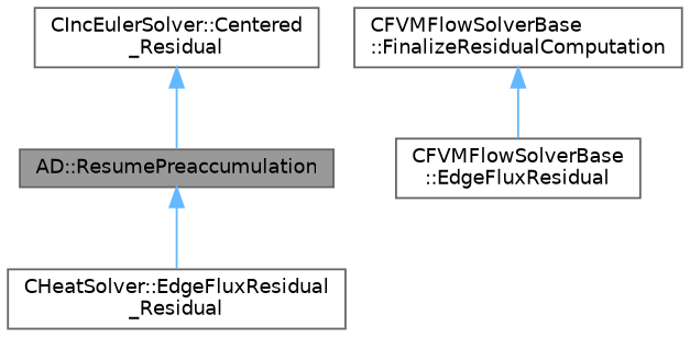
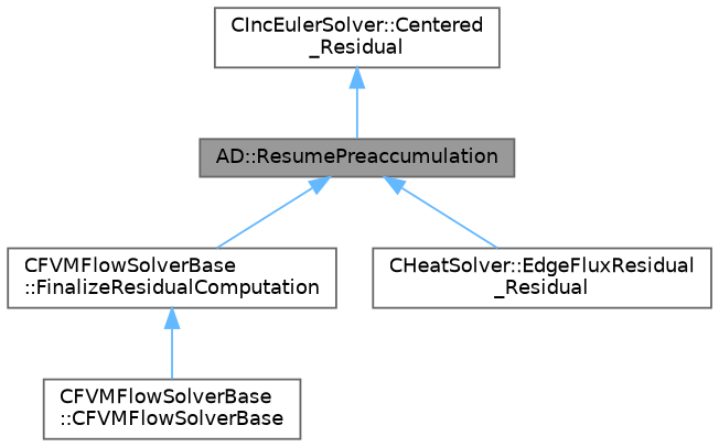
  digraph {
    rankdir=TB
    node [color=grey40 fillcolor=white fontname=Helvetica fontsize=10 shape=box style=filled]
    edge [color=steelblue1 dir=back fontname=Helvetica fontsize=10 labelfontname=Helvetica labelfontsize=10 style=solid]
    n1 [color=gray40 fillcolor=grey60 fontcolor=black height=0.2 label="AD::ResumePreaccumulation" width=0.4]
    n2 [height=0.2 label="CFVMFlowSolverBase\l::FinalizeResidualComputation" width=0.4]
    n3 [height=0.2 label="CHeatSolver::EdgeFluxResidual\l_Residual" width=0.4]
    n4 [height=0.2 label="CIncEulerSolver::Centered\l_Residual" width=0.4]
-   n5 [height=0.2 label="CFVMFlowSolverBase\l::EdgeFluxResidual" width=0.4]
+   n5 [height=0.2 label="CFVMFlowSolverBase\l::CFVMFlowSolverBase" width=0.4]
+   n1 -> n2
    n1 -> n3
    n2 -> n5
    n4 -> n1
  }
